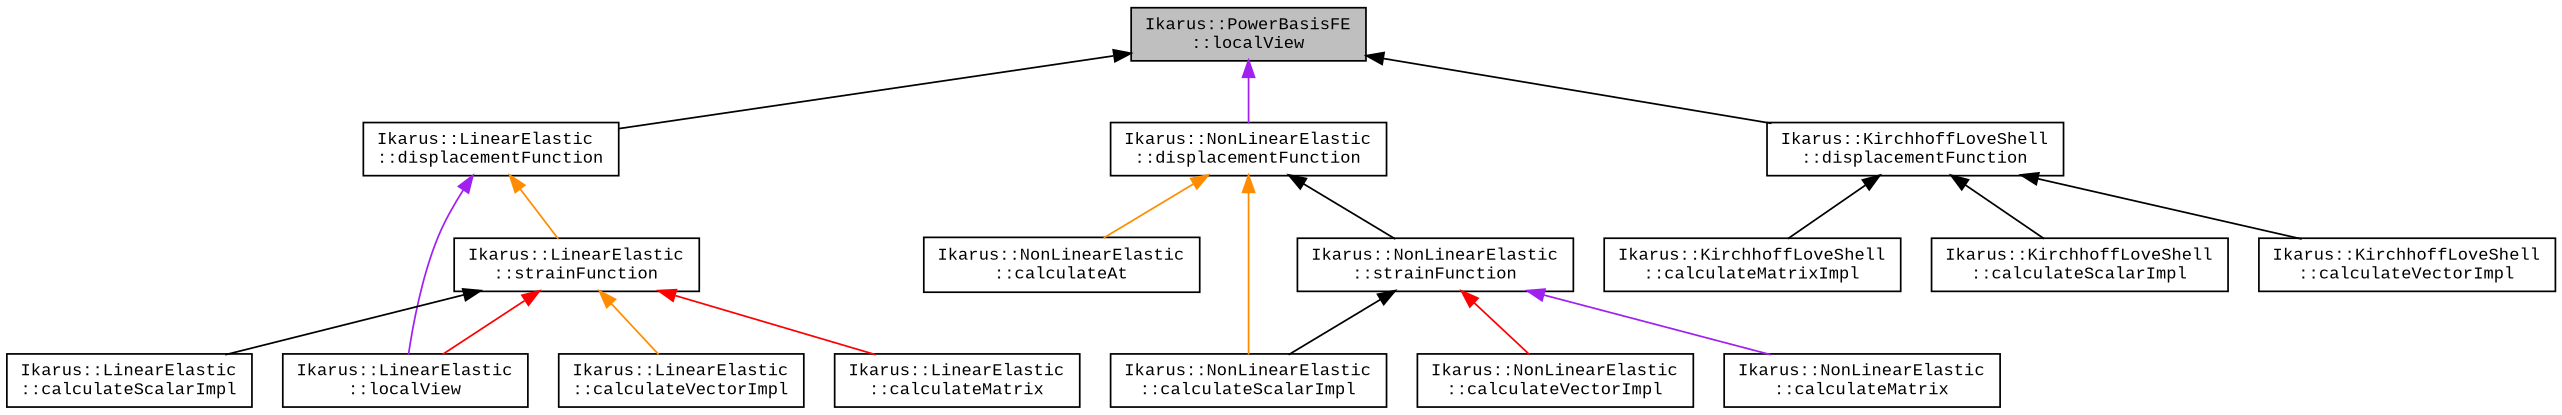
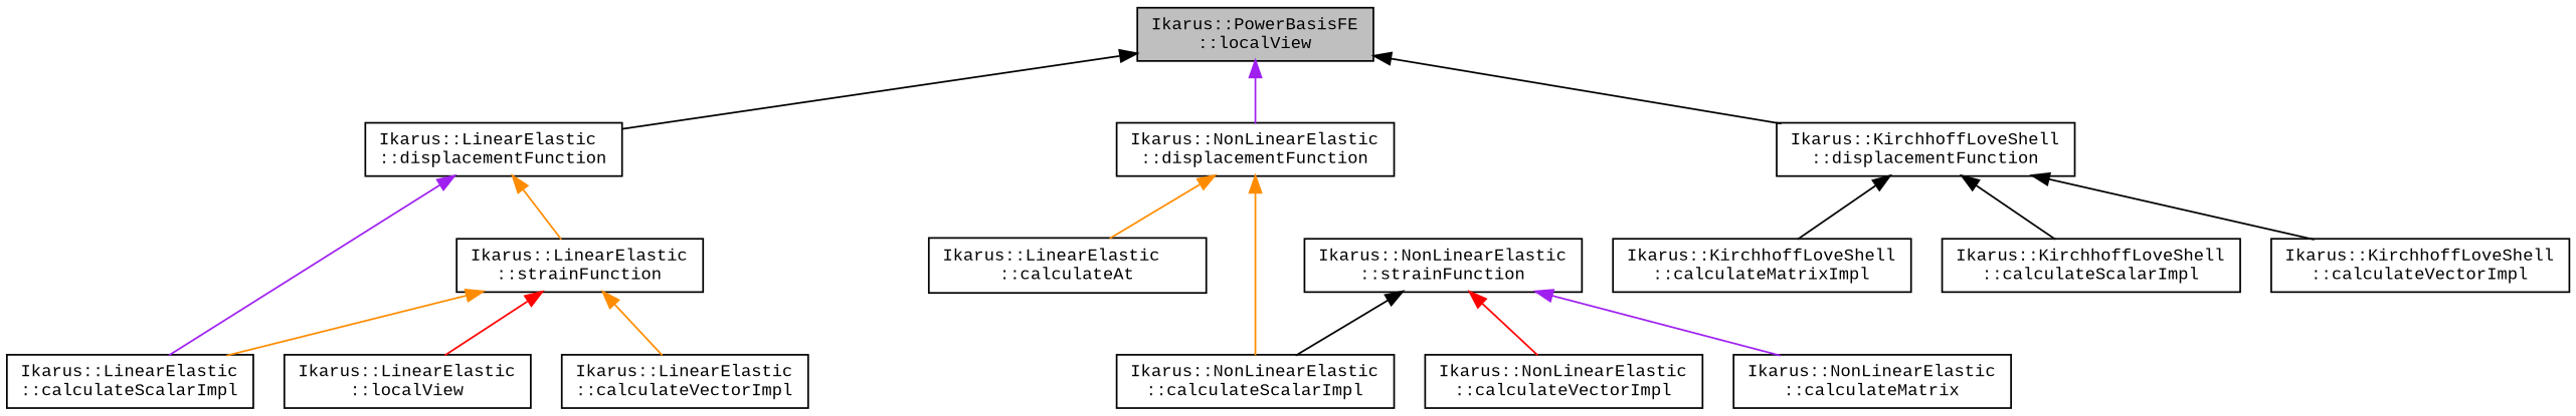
  digraph {
    fontname="Liberation Mono"
    rankdir=TB
    node [color=black fillcolor=white fontname="Liberation Mono" fontsize=10 shape=record style=filled]
    edge [color=black dir=back fontname="Liberation Mono" fontsize=10 labelfontname=Helvetica labelfontsize=10 style=solid]
    n1 [fillcolor=grey75 fontcolor=black height=0.2 label="Ikarus::PowerBasisFE\l::localView" width=0.4]
    n2 [height=0.2 label="Ikarus::LinearElastic\l::displacementFunction" width=0.4]
    n3 [height=0.2 label="Ikarus::NonLinearElastic\l::displacementFunction" width=0.4]
    n4 [height=0.2 label="Ikarus::KirchhoffLoveShell\l::displacementFunction" width=0.4]
    n5 [height=0.2 label="Ikarus::LinearElastic\l::calculateScalarImpl" width=0.4]
    n6 [height=0.2 label="Ikarus::LinearElastic\l::strainFunction" width=0.4]
-   n7 [height=0.2 label="Ikarus::NonLinearElastic\l::calculateAt" width=0.4]
+   n7 [height=0.2 label="Ikarus::LinearElastic\l::calculateAt" width=0.4]
    n8 [height=0.2 label="Ikarus::NonLinearElastic\l::calculateScalarImpl" width=0.4]
    n9 [height=0.2 label="Ikarus::NonLinearElastic\l::strainFunction" width=0.4]
    n10 [height=0.2 label="Ikarus::KirchhoffLoveShell\l::calculateMatrixImpl" width=0.4]
    n11 [height=0.2 label="Ikarus::KirchhoffLoveShell\l::calculateScalarImpl" width=0.4]
    n12 [height=0.2 label="Ikarus::KirchhoffLoveShell\l::calculateVectorImpl" width=0.4]
    n13 [height=0.2 label="Ikarus::LinearElastic\l::localView" width=0.4]
-   n14 [height=0.2 label="Ikarus::LinearElastic\l::calculateMatrix" width=0.4]
    n15 [height=0.2 label="Ikarus::LinearElastic\l::calculateVectorImpl" width=0.4]
    n16 [height=0.2 label="Ikarus::NonLinearElastic\l::calculateMatrix" width=0.4]
    n17 [height=0.2 label="Ikarus::NonLinearElastic\l::calculateVectorImpl" width=0.4]
    n1 -> n2
    n1 -> n3 [color=purple]
    n1 -> n4
-   n2 -> n13 [color=purple]
+   n2 -> n5 [color=purple]
    n2 -> n6 [color=darkorange]
    n3 -> n7 [color=darkorange]
    n3 -> n8 [color=darkorange]
-   n3 -> n9
    n4 -> n10
    n4 -> n11
    n4 -> n12
-   n6 -> n5
+   n6 -> n5 [color=darkorange]
    n6 -> n13 [color=red]
-   n6 -> n14 [color=red]
    n6 -> n15 [color=darkorange]
    n9 -> n8
    n9 -> n16 [color=purple]
    n9 -> n17 [color=red]
  }
